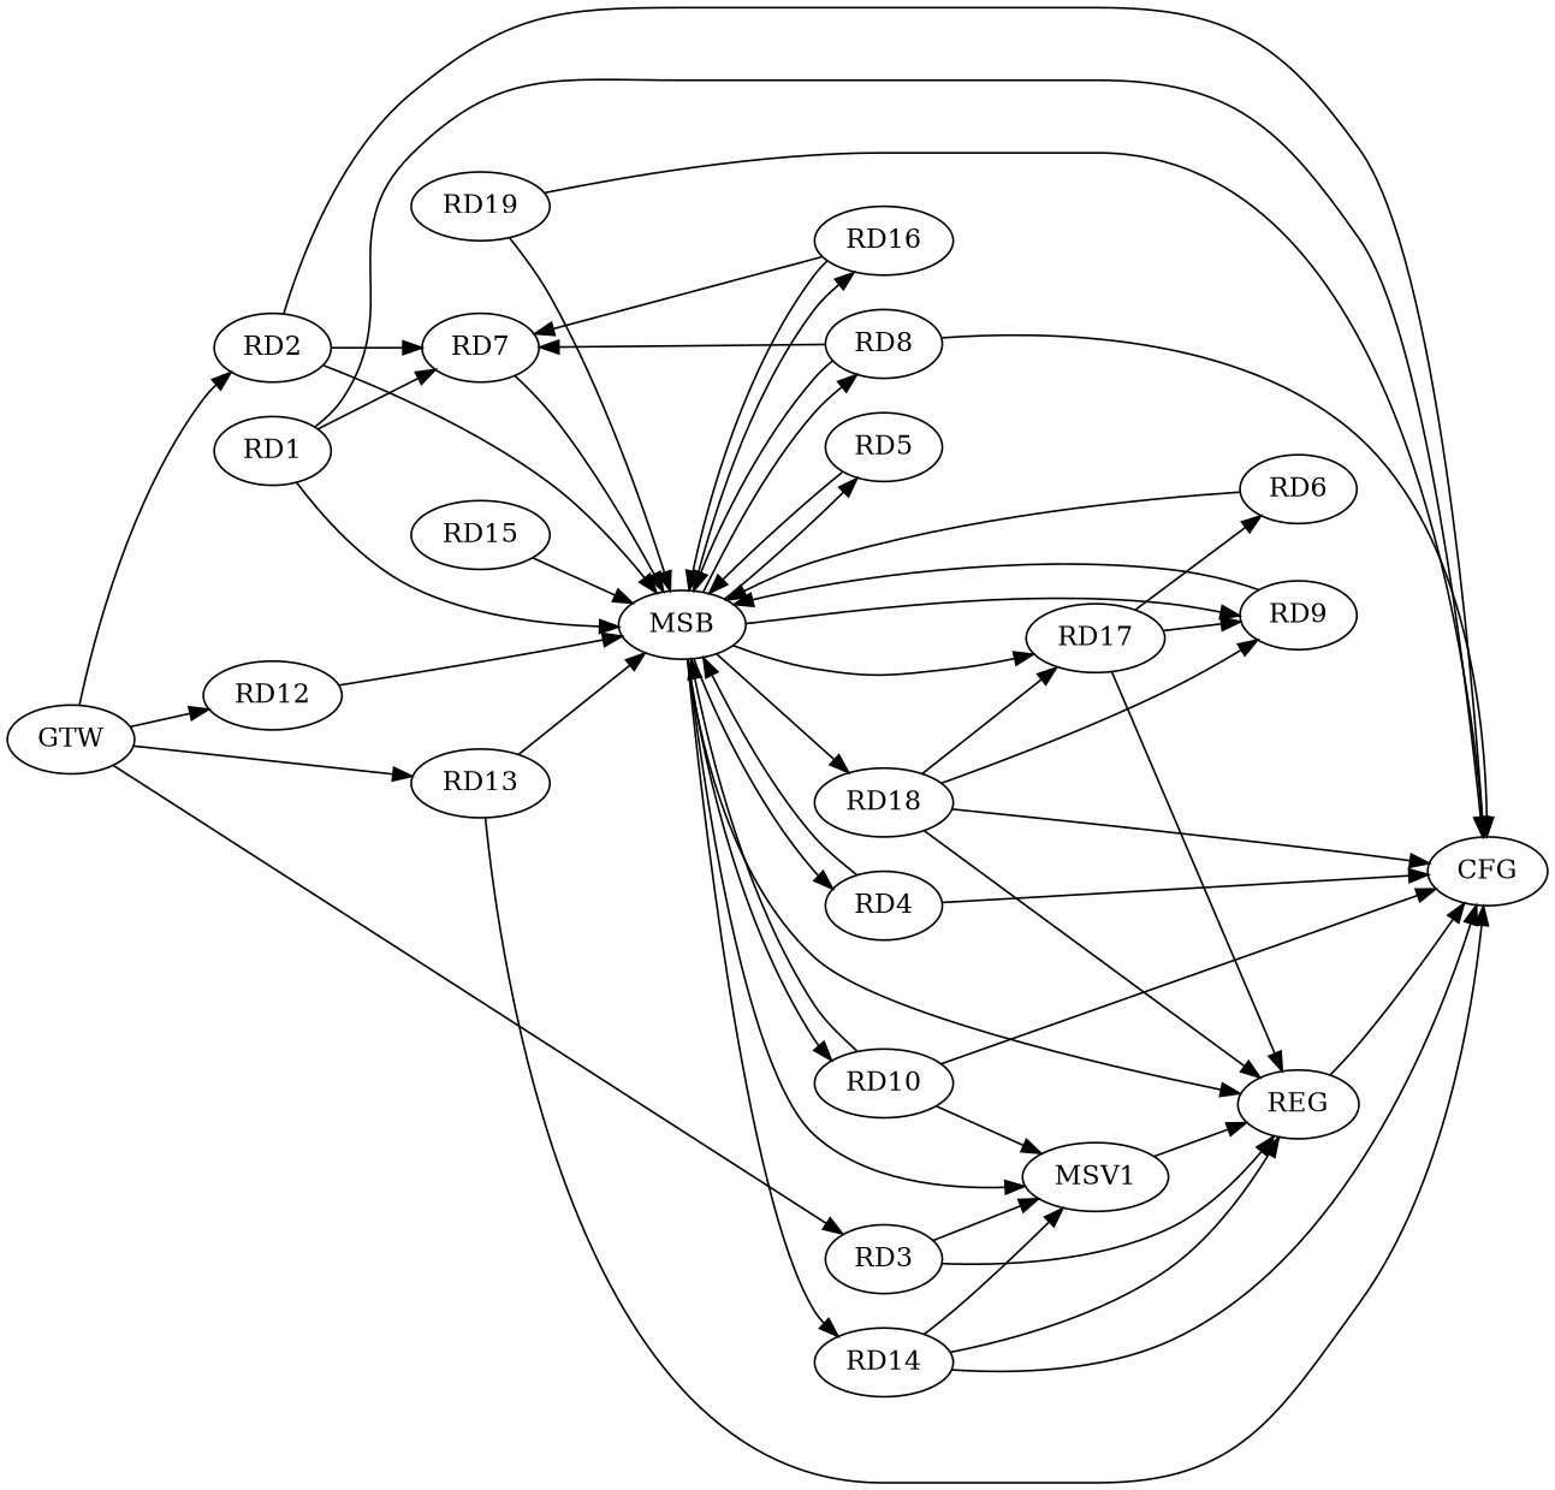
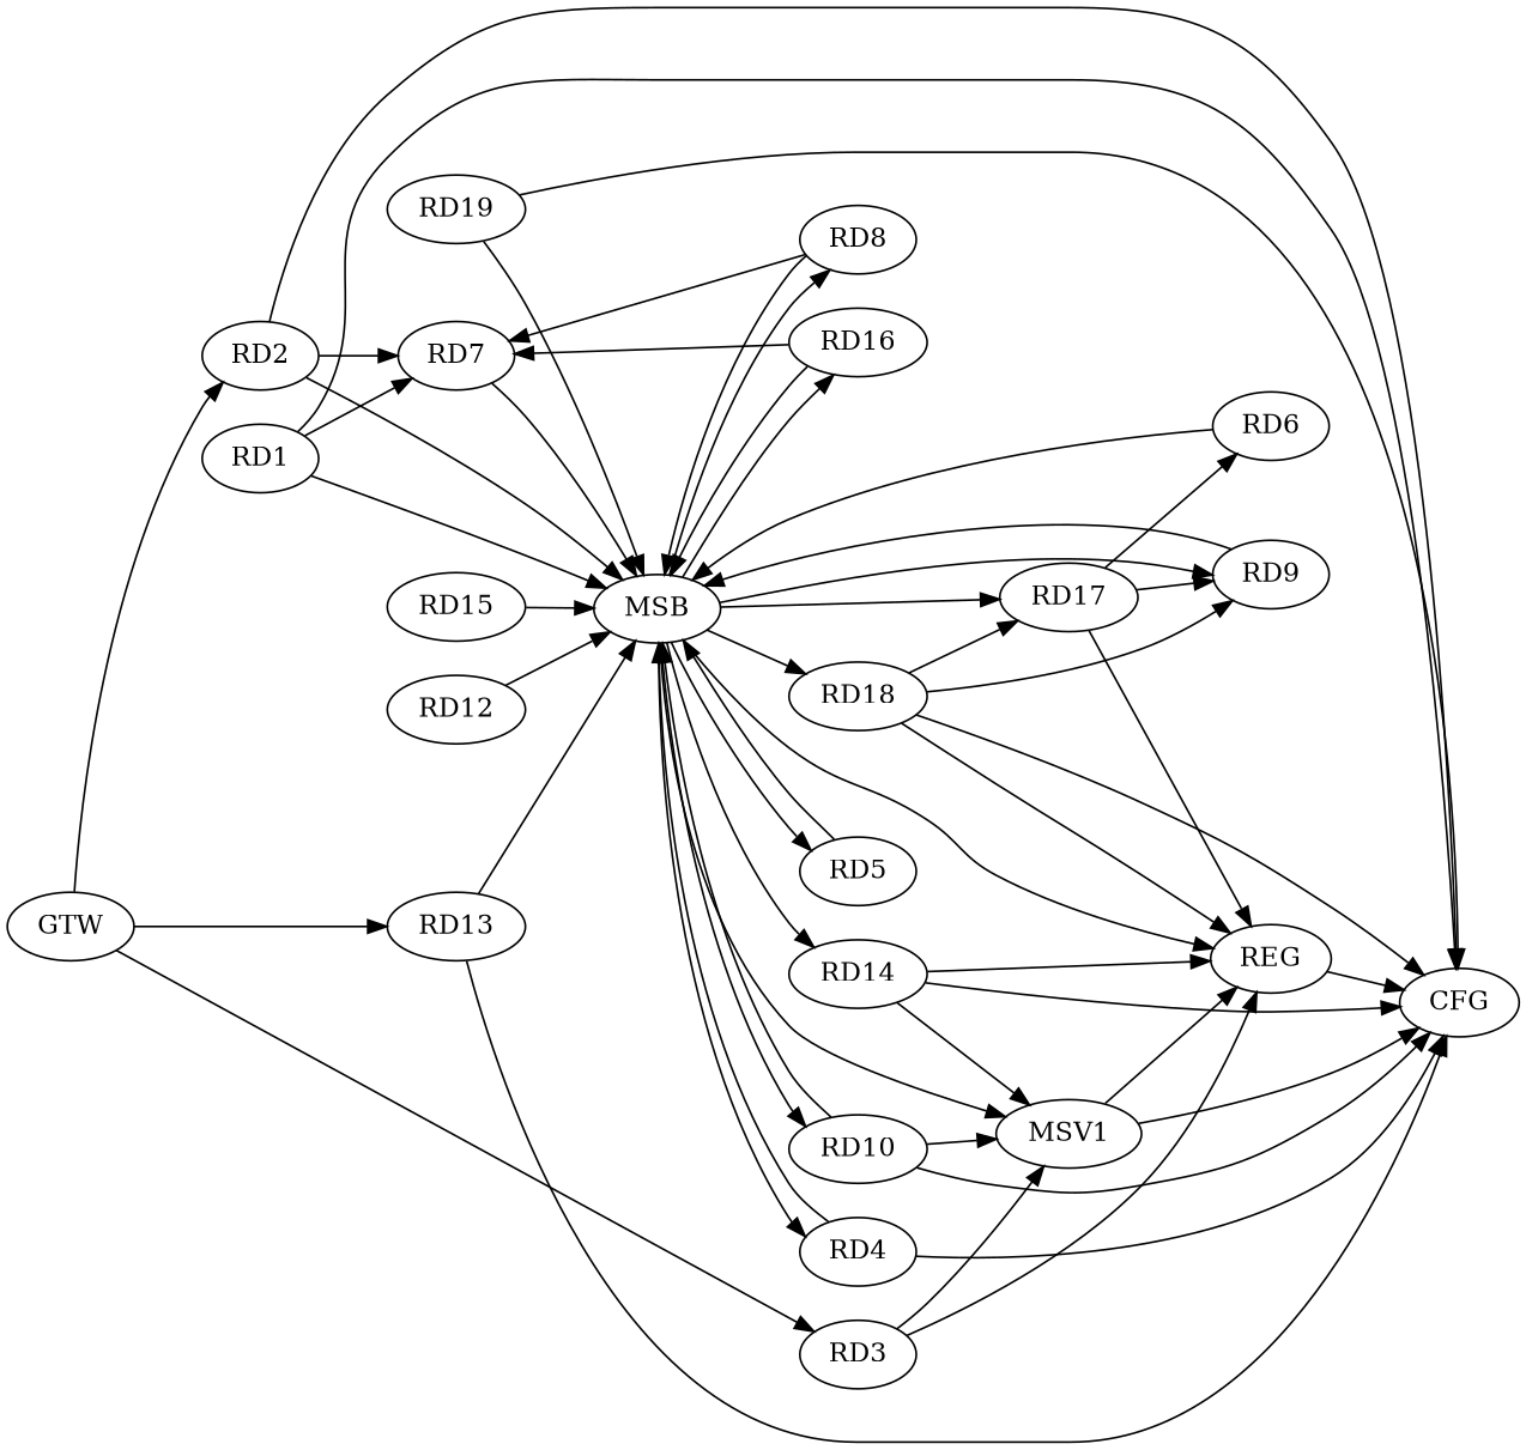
  strict digraph {
    rankdir=LR
    n1 [label=RD1]
    n2 [label=RD7]
    n3 [label=MSB]
    n4 [label=CFG]
    n5 [label=REG]
    n6 [label=MSV1]
    n7 [label=RD4]
    n8 [label=RD5]
    n9 [label=RD8]
    n10 [label=RD9]
    n11 [label=RD10]
    n12 [label=RD14]
    n13 [label=RD16]
    n14 [label=RD17]
    n15 [label=RD18]
    n16 [label=RD2]
    n17 [label=RD3]
    n18 [label=RD15]
    n19 [label=RD6]
    n20 [label=RD12]
    n21 [label=RD13]
    n22 [label=RD19]
    n23 [label=GTW]
    n1 -> n2
    n1 -> n3
    n1 -> n4
    n2 -> n3
    n3 -> n5
    n3 -> n6
    n3 -> n7
    n3 -> n8
    n3 -> n9
    n3 -> n10
    n3 -> n11
    n3 -> n12
    n3 -> n13
    n3 -> n14
    n3 -> n15
    n5 -> n4
-   n9 -> n4
+   n6 -> n4
    n6 -> n5
    n7 -> n3
    n7 -> n4
    n8 -> n3
    n9 -> n2
    n9 -> n3
    n10 -> n3
    n11 -> n3
    n11 -> n4
    n11 -> n6
    n12 -> n4
    n12 -> n5
    n12 -> n6
    n13 -> n2
    n13 -> n3
    n14 -> n5
    n14 -> n10
    n14 -> n19
    n15 -> n4
    n15 -> n5
    n15 -> n10
    n15 -> n14
    n16 -> n2
    n16 -> n3
    n16 -> n4
    n17 -> n5
    n17 -> n6
    n18 -> n3
    n19 -> n3
    n20 -> n3
    n21 -> n3
    n21 -> n4
    n22 -> n3
    n22 -> n4
    n23 -> n16
    n23 -> n17
-   n23 -> n20
    n23 -> n21
  }
